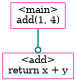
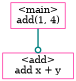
  digraph {
    node [shape=box style=filled fillcolor=white color=deeppink]
-   n1 [label="<add>\nreturn x + y"]
+   n1 [label="<add>\nadd x + y"]
    n2 [label="<main>\nadd(1, 4)"]
    n2 -> n1 [color=teal style=bold arrowhead=odot]
  }
